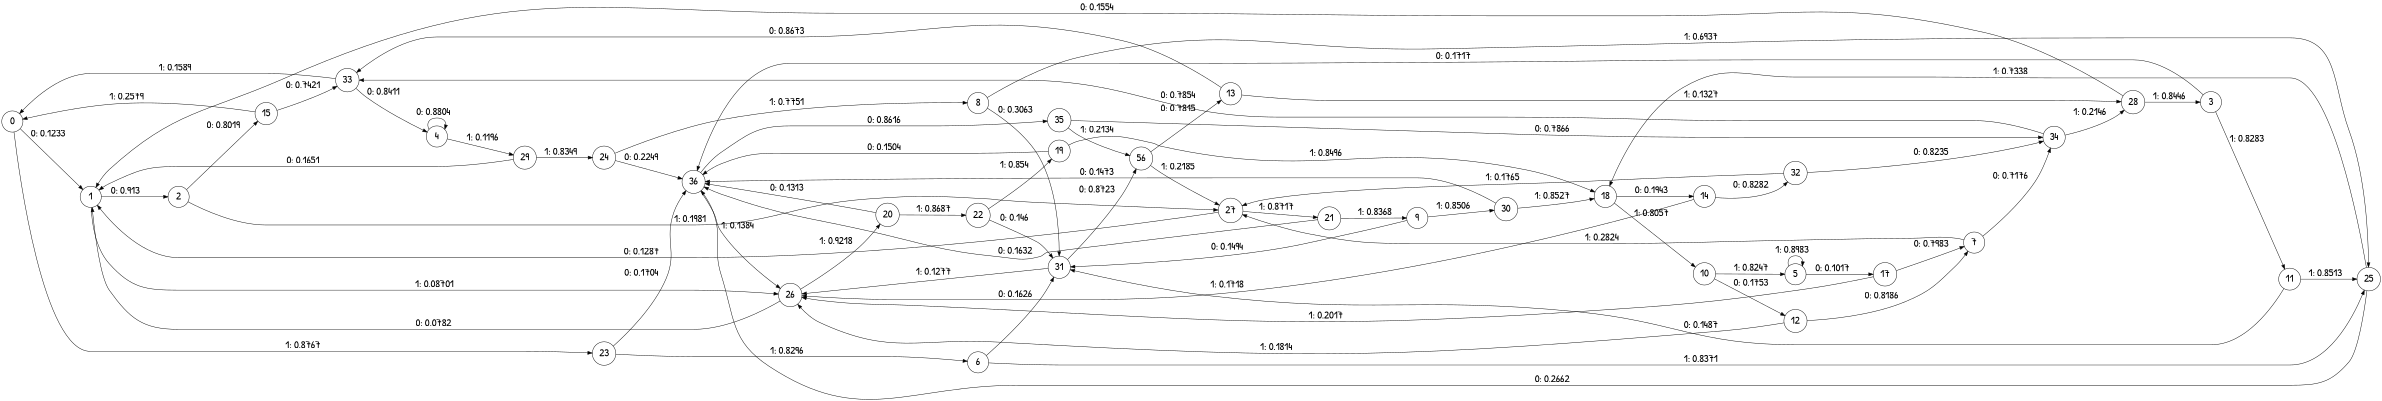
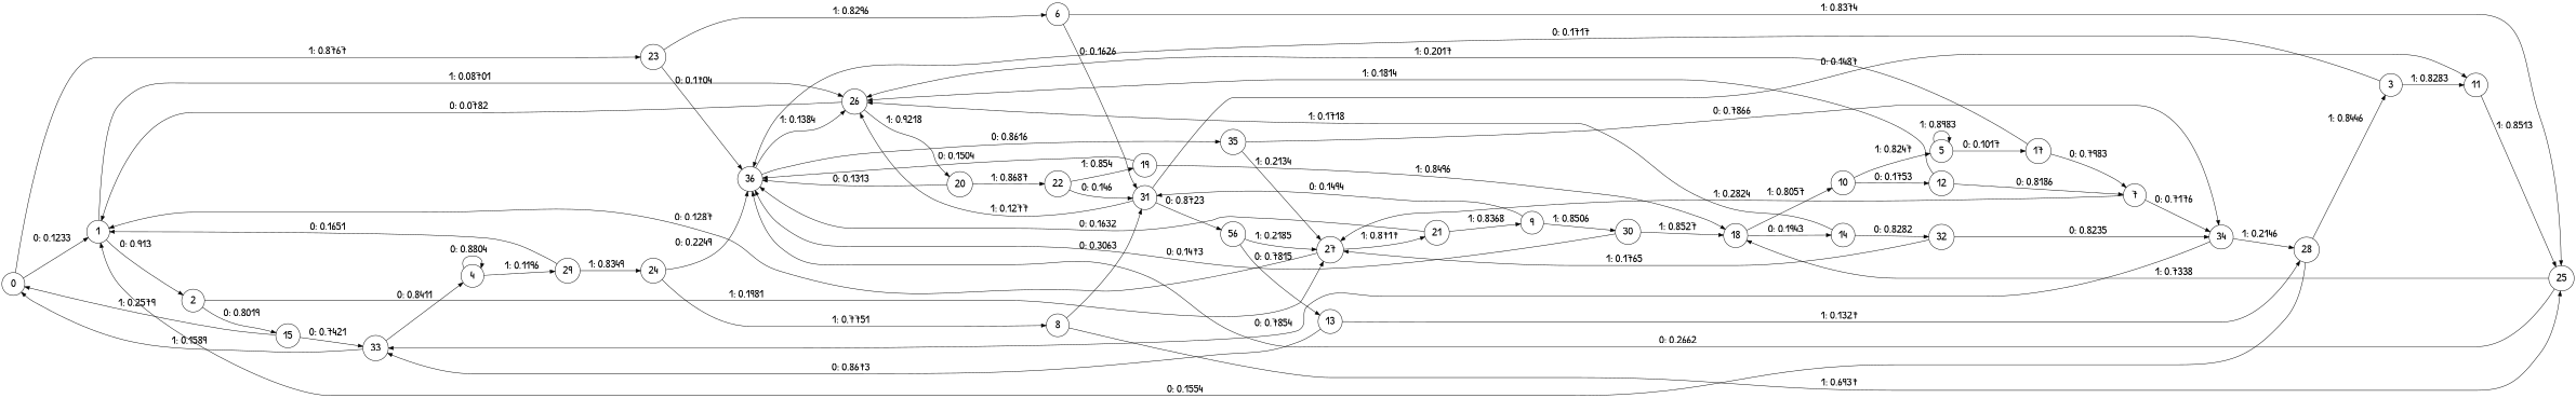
  digraph {
    fontname="Patrick Hand"
    rankdir=LR
    node [fontname="Patrick Hand" fontsize=24 shape=circle]
    edge [fontname="Patrick Hand" fontsize=24]
    0
    1
    23
    2
    26
    36
    6
    15
    27
    20
    35
    31
    25
    33
    21
    22
    4
    9
    3
    11
    34
    n22 [label=56]
    18
    29
    24
    8
    5
    17
    7
    13
    10
    14
    28
    30
    12
    32
    19
    0 -> 1 [label="0: 0.1233   "]
    0 -> 23 [label="1: 0.8767   "]
    1 -> 2 [label="0: 0.913    "]
    1 -> 26 [label="1: 0.08701  "]
    23 -> 36 [label="0: 0.1704   "]
    23 -> 6 [label="1: 0.8296   "]
    2 -> 15 [label="0: 0.8019   "]
    2 -> 27 [label="1: 0.1981   "]
    26 -> 1 [label="0: 0.0782   "]
    26 -> 20 [label="1: 0.9218   "]
    36 -> 26 [label="1: 0.1384   "]
    36 -> 35 [label="0: 0.8616   "]
    6 -> 31 [label="0: 0.1626   "]
-   6 -> 25 [label="1: 0.8371   "]
+   6 -> 25 [label="1: 0.8374   "]
    15 -> 0 [label="1: 0.2579   "]
    15 -> 33 [label="0: 0.7421   "]
    27 -> 1 [label="0: 0.1287   "]
    27 -> 21 [label="1: 0.8717   "]
    20 -> 36 [label="0: 0.1313   "]
    20 -> 22 [label="1: 0.8687   "]
-   35 -> n22 [label="1: 0.2134   "]
+   35 -> 27 [label="1: 0.2134   "]
    35 -> 34 [label="0: 0.7866   "]
    31 -> 26 [label="1: 0.1277   "]
    31 -> n22 [label="0: 0.8723   "]
    25 -> 36 [label="0: 0.2662   "]
    25 -> 18 [label="1: 0.7338   "]
    33 -> 0 [label="1: 0.1589   "]
    33 -> 4 [label="0: 0.8411   "]
    21 -> 36 [label="0: 0.1632   "]
    21 -> 9 [label="1: 0.8368   "]
    22 -> 31 [label="0: 0.146    "]
    22 -> 19 [label="1: 0.854    "]
    4 -> 4 [label="0: 0.8804   "]
    4 -> 29 [label="1: 0.1196   "]
    9 -> 31 [label="0: 0.1494   "]
    9 -> 30 [label="1: 0.8506   "]
    3 -> 36 [label="0: 0.1717   "]
    3 -> 11 [label="1: 0.8283   "]
-   11 -> 31 [label="0: 0.1487   "]
+   31 -> 11 [label="0: 0.1487   "]
    11 -> 25 [label="1: 0.8513   "]
    34 -> 33 [label="0: 0.7854   "]
    34 -> 28 [label="1: 0.2146   "]
    n22 -> 27 [label="1: 0.2185   "]
    n22 -> 13 [label="0: 0.7815   "]
    18 -> 10 [label="1: 0.8057   "]
    18 -> 14 [label="0: 0.1943   "]
    29 -> 1 [label="0: 0.1651   "]
    29 -> 24 [label="1: 0.8349   "]
    24 -> 36 [label="0: 0.2249   "]
    24 -> 8 [label="1: 0.7751   "]
    8 -> 31 [label="0: 0.3063   "]
    8 -> 25 [label="1: 0.6937   "]
    5 -> 5 [label="1: 0.8983   "]
    5 -> 17 [label="0: 0.1017   "]
    17 -> 26 [label="1: 0.2017   "]
    17 -> 7 [label="0: 0.7983   "]
    7 -> 27 [label="1: 0.2824   "]
    7 -> 34 [label="0: 0.7176   "]
    13 -> 33 [label="0: 0.8673   "]
    13 -> 28 [label="1: 0.1327   "]
    10 -> 5 [label="1: 0.8247   "]
    10 -> 12 [label="0: 0.1753   "]
    14 -> 26 [label="1: 0.1718   "]
    14 -> 32 [label="0: 0.8282   "]
    28 -> 1 [label="0: 0.1554   "]
    28 -> 3 [label="1: 0.8446   "]
    30 -> 36 [label="0: 0.1473   "]
    30 -> 18 [label="1: 0.8527   "]
    12 -> 26 [label="1: 0.1814   "]
    12 -> 7 [label="0: 0.8186   "]
    32 -> 27 [label="1: 0.1765   "]
    32 -> 34 [label="0: 0.8235   "]
    19 -> 36 [label="0: 0.1504   "]
    19 -> 18 [label="1: 0.8496   "]
  }
